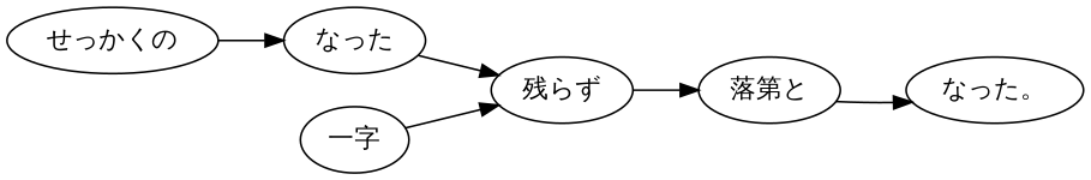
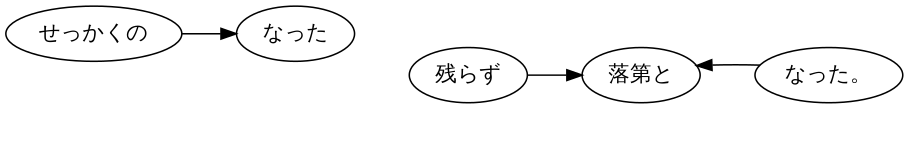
  digraph {
    rankdir=LR
    n1 [label="せっかくの"]
    n2 [label="なった"]
    n3 [label="残らず"]
    n4 [label="落第と"]
-   n5 [label="一字"]
    n6 [label="なった。"]
    n1 -> n2
-   n2 -> n3
    n3 -> n4
-   n4 -> n6
-   n5 -> n3
+   n6 -> n4
  }
